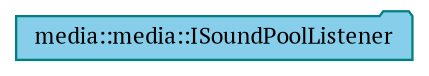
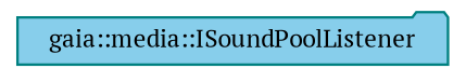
  digraph {
    rankdir=LR
    fontname="PT Serif"
-   n1 [color=teal fillcolor=skyblue fontname="PT Serif" fontsize=10 height=0.2 label="media::media::ISoundPoolListener" shape=folder style=filled width=0.4]
+   n1 [color=teal fillcolor=skyblue fontname="PT Serif" fontsize=10 height=0.2 label="gaia::media::ISoundPoolListener" shape=folder style=filled width=0.4]
  }
